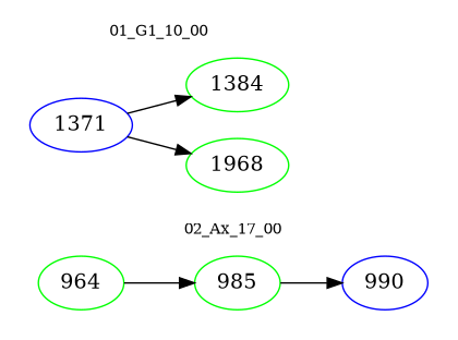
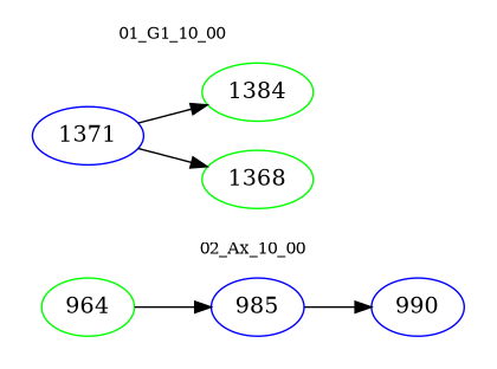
  digraph {
    rankdir=LR
    node [color=blue]
    edge [color=black]
-   n1 [color=green label=985]
+   n1 [label=985]
    n2 [color=green label=964]
    n3 [label=990]
    n4 [label=1371]
-   n5 [color=green label=1968]
+   n5 [color=green label=1368]
    n6 [color=green label=1384]
    subgraph cluster_1 {
      color=white
      fontsize=10
-     label="02_Ax_17_00"
+     label="02_Ax_10_00"
      n1
      n2
      n3
    }
    subgraph cluster_2 {
      color=white
      fontsize=10
      label="01_G1_10_00"
      n4
      n5
      n6
    }
    n1 -> n3
    n2 -> n1
    n4 -> n5
    n4 -> n6
  }
